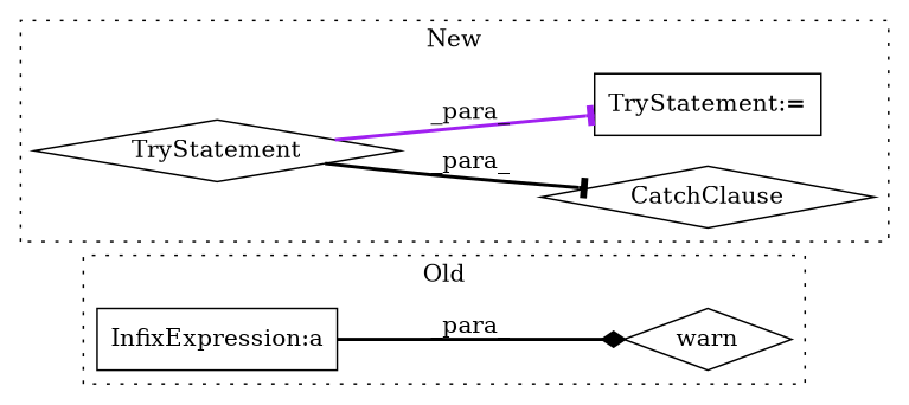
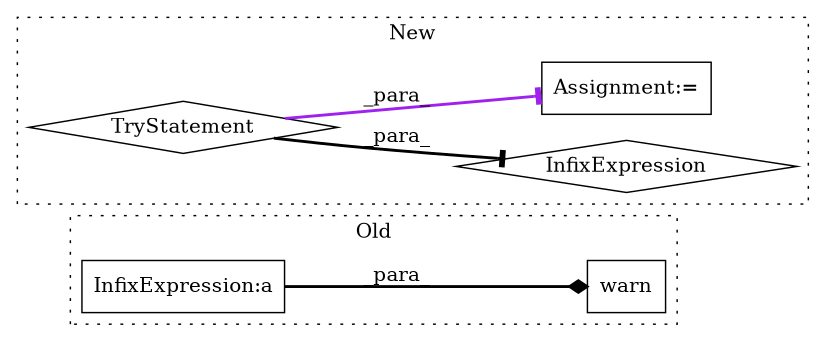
  digraph {
    rankdir=LR
    node [shape=box]
    edge [arrowhead=tee color=black style=bold]
-   n1 [a=32 l="5,1" label=warn s="3045,3057" shape=diamond]
+   n1 [a=32 l="5,1" label=warn s="3045,3057"]
    n2 [a=27 l=3 label="InfixExpression:a" s=2872]
-   n3 [a=12 l="11,2" label=CatchClause s="1995,2032" shape=diamond]
+   n3 [a=12 l="11,2" label=InfixExpression s="1995,2032" shape=diamond]
    n4 [a=54 l=4 label=TryStatement s=1922 shape=diamond]
-   n5 [a=7 l=1 label="TryStatement:=" s=1935]
+   n5 [a=7 l=1 label="Assignment:=" s=1935]
    subgraph cluster_1 {
      label=Old
      style=dotted
      n1
      n2
    }
    subgraph cluster_2 {
      label=New
      style=dotted
      n3
      n4
      n5
    }
    n2 -> n1 [arrowhead=diamond label=_para_]
    n4 -> n3 [label=_para_]
    n4 -> n5 [color=purple label=_para_]
  }
